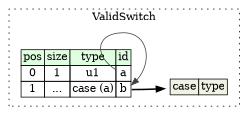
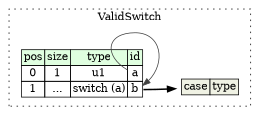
  digraph {
    rankdir=LR
    node [shape=plaintext]
-   n1 [label=<<TABLE BORDER="0" CELLBORDER="1" CELLSPACING="0"> 			<TR><TD BGCOLOR="#E0FFE0">pos</TD><TD BGCOLOR="#E0FFE0">size</TD><TD BGCOLOR="#E0FFE0">type</TD><TD BGCOLOR="#E0FFE0">id</TD></TR> 			<TR><TD PORT="a_pos">0</TD><TD PORT="a_size">1</TD><TD>u1</TD><TD PORT="a_type">a</TD></TR> 			<TR><TD PORT="b_pos">1</TD><TD PORT="b_size">...</TD><TD>case (a)</TD><TD PORT="b_type">b</TD></TR> 		</TABLE>>]
+   n1 [label=<<TABLE BORDER="0" CELLBORDER="1" CELLSPACING="0"> 			<TR><TD BGCOLOR="#E0FFE0">pos</TD><TD BGCOLOR="#E0FFE0">size</TD><TD BGCOLOR="#E0FFE0">type</TD><TD BGCOLOR="#E0FFE0">id</TD></TR> 			<TR><TD PORT="a_pos">0</TD><TD PORT="a_size">1</TD><TD>u1</TD><TD PORT="a_type">a</TD></TR> 			<TR><TD PORT="b_pos">1</TD><TD PORT="b_size">...</TD><TD>switch (a)</TD><TD PORT="b_type">b</TD></TR> 		</TABLE>>]
    n2 [label=<<TABLE BORDER="0" CELLBORDER="1" CELLSPACING="0"> 	<TR><TD BGCOLOR="#F0F2E4">case</TD><TD BGCOLOR="#F0F2E4">type</TD></TR> </TABLE>>]
    subgraph cluster_1 {
      label=ValidSwitch
      style=dotted
      n1
      n2
    }
    n1 -> n1 [color="#404040" headport=b_type tailport=a_type]
    n1 -> n2 [style=bold tailport=b_type]
  }
